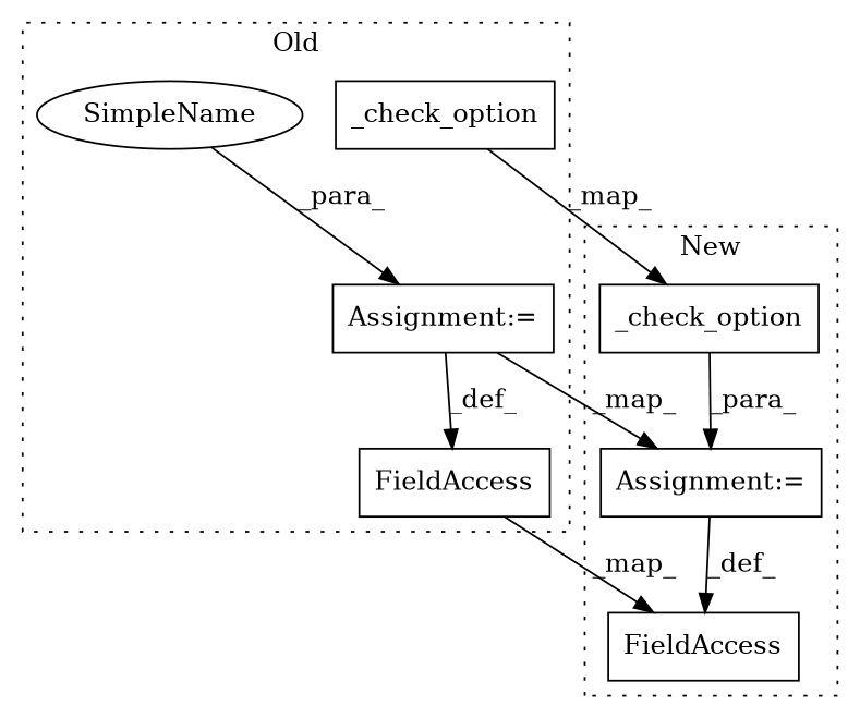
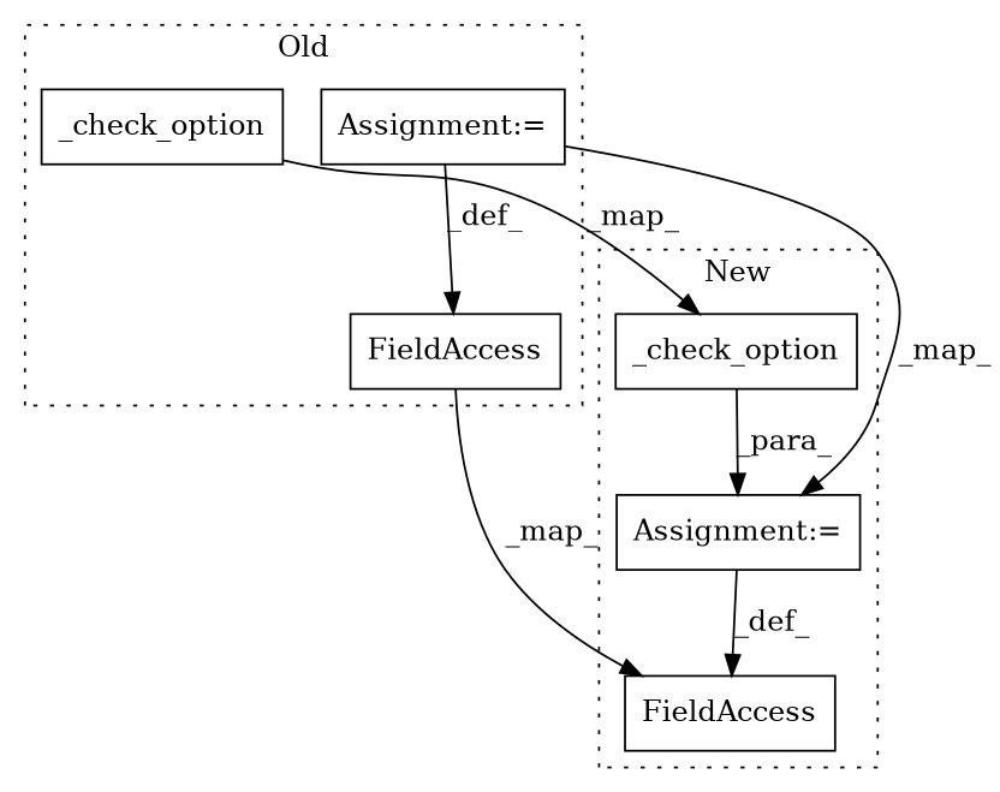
  digraph {
    node [a=32 l="14,2" shape=box]
    n1 [label=_check_option s="1443,1533"]
    n2 [a=7 l=1 label="Assignment:=" s=1561]
    n3 [a=22 l=20 label=FieldAccess s=1541]
-   n4 [a=42 l=15 label=SimpleName s=1562 shape=ellipse]
    n5 [label=_check_option s="1444,1534"]
    n6 [a=7 l=1 label="Assignment:=" s=1443]
    n7 [a=22 l=20 label=FieldAccess s=1423]
    subgraph cluster_1 {
      label=Old
      style=dotted
      n1
      n2
      n3
-     n4
    }
    subgraph cluster_2 {
      label=New
      style=dotted
      n5
      n6
      n7
    }
    n1 -> n5 [label=_map_]
    n2 -> n3 [label=_def_]
    n2 -> n6 [label=_map_]
    n3 -> n7 [label=_map_]
-   n4 -> n2 [label=_para_]
    n5 -> n6 [label=_para_]
    n6 -> n7 [label=_def_]
  }
